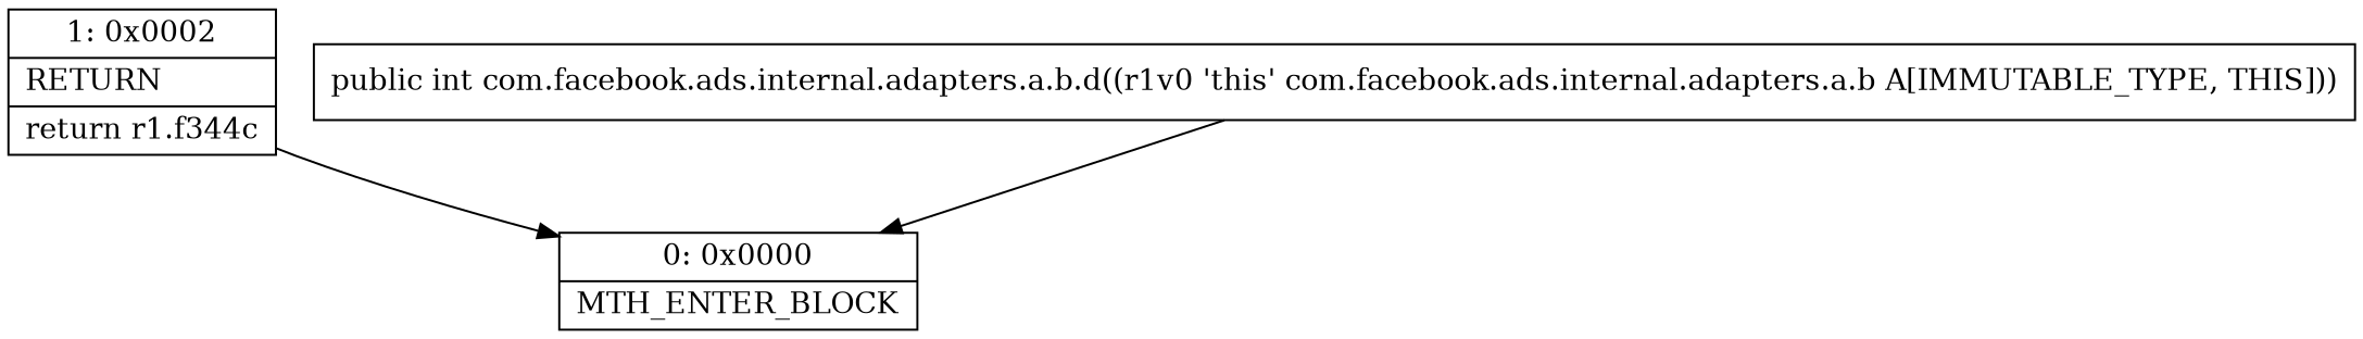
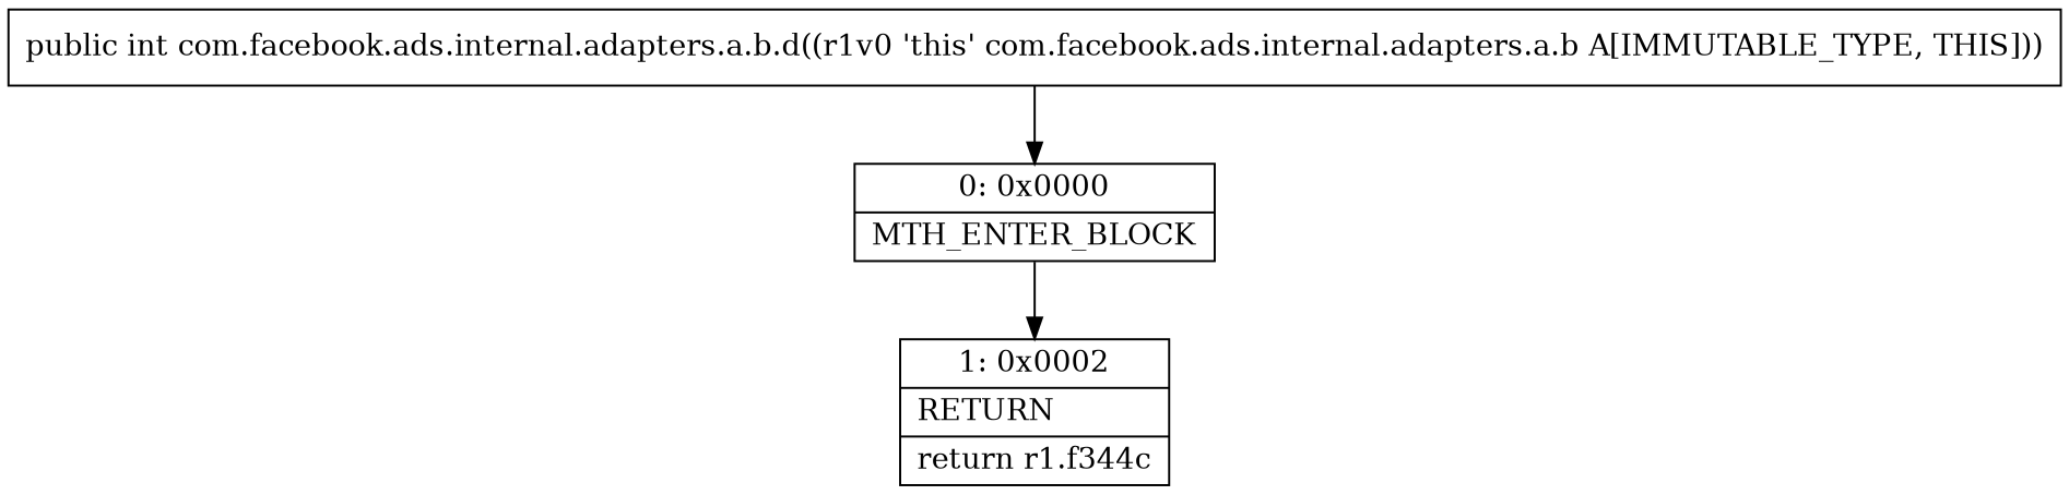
  digraph {
    node [shape=record]
    n1 [label="{0\:\ 0x0000|MTH_ENTER_BLOCK\l}"]
    n2 [label="{1\:\ 0x0002|RETURN\l|return r1.f344c\l}"]
    n3 [label="{public int com.facebook.ads.internal.adapters.a.b.d((r1v0 'this' com.facebook.ads.internal.adapters.a.b A[IMMUTABLE_TYPE, THIS])) }"]
-   n2 -> n1
+   n1 -> n2
    n3 -> n1
  }
